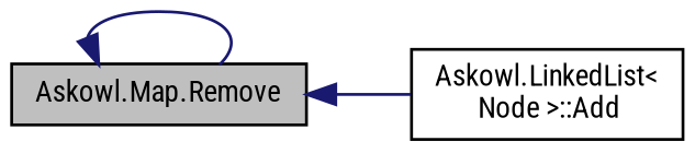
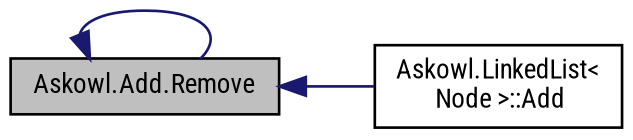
  digraph {
    rankdir=LR
    fontname="Roboto Condensed"
    node [color=black fontname="Roboto Condensed" fontsize=10 shape=record]
    edge [color=midnightblue dir=back fontname="Roboto Condensed" fontsize=10 labelfontname=Helvetica labelfontsize=10 style=solid]
-   n1 [fillcolor=grey75 fontcolor=black height=0.2 label="Askowl.Map.Remove" style=filled width=0.4]
+   n1 [fillcolor=grey75 fontcolor=black height=0.2 label="Askowl.Add.Remove" style=filled width=0.4]
    n2 [height=0.2 label="Askowl.LinkedList\<\l Node \>::Add" width=0.4]
    n1 -> n1
    n1 -> n2
  }
